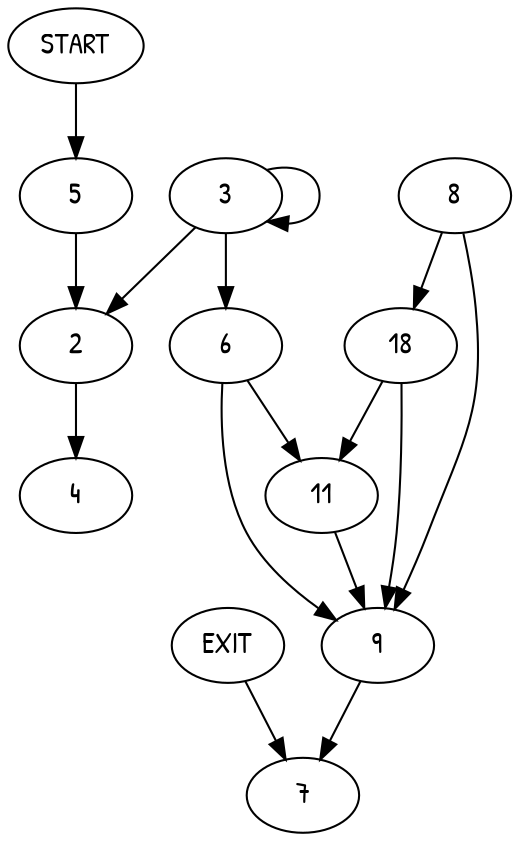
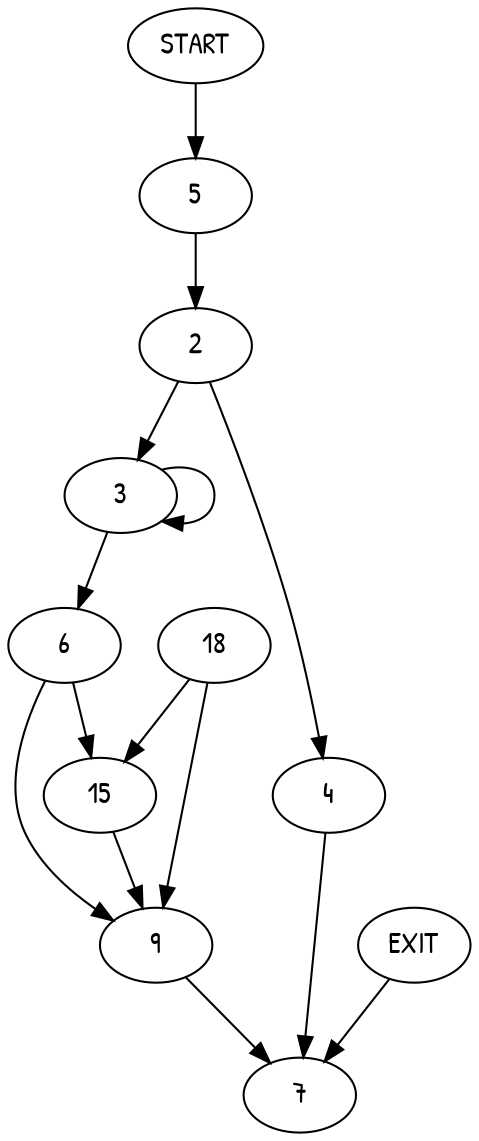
  digraph {
    fontname="Patrick Hand"
    node [fontname="Patrick Hand"]
    edge [fontname="Patrick Hand"]
    n1 [label=START]
    5
    2
    n4 [label=EXIT]
    7
    3
    4
    6
    9
-   11
-   8
+   11 [label=15]
    n12 [label=18]
    n1 -> 5
    5 -> 2
-   3 -> 2
+   2 -> 3
    2 -> 4
    n4 -> 7
    3 -> 3
    3 -> 6
+   4 -> 7
    6 -> 9
    6 -> 11
    9 -> 7
    11 -> 9
-   8 -> 9
-   8 -> n12
    n12 -> 9
    n12 -> 11
  }
